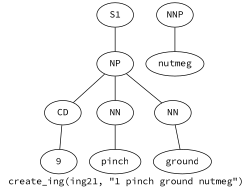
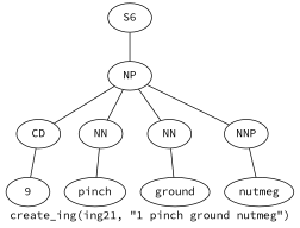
  graph {
    fontname="Source Code Pro"
    label="create_ing(ing21, \"1 pinch ground nutmeg\")"
    node [fontname="Source Code Pro"]
    edge [fontname="Source Code Pro"]
-   n1 [label=S1]
+   n1 [label=S6]
    n2 [label=NP]
    n3 [label=CD]
    n4 [label=NN]
    n5 [label=NN]
    n6 [label=NNP]
    n7 [label=9]
    n8 [label=pinch]
    n9 [label=ground]
    n10 [label=nutmeg]
    n1 -- n2
    n2 -- n3
    n2 -- n4
    n2 -- n5
+   n2 -- n6
    n3 -- n7
    n4 -- n8
    n5 -- n9
    n6 -- n10
  }
